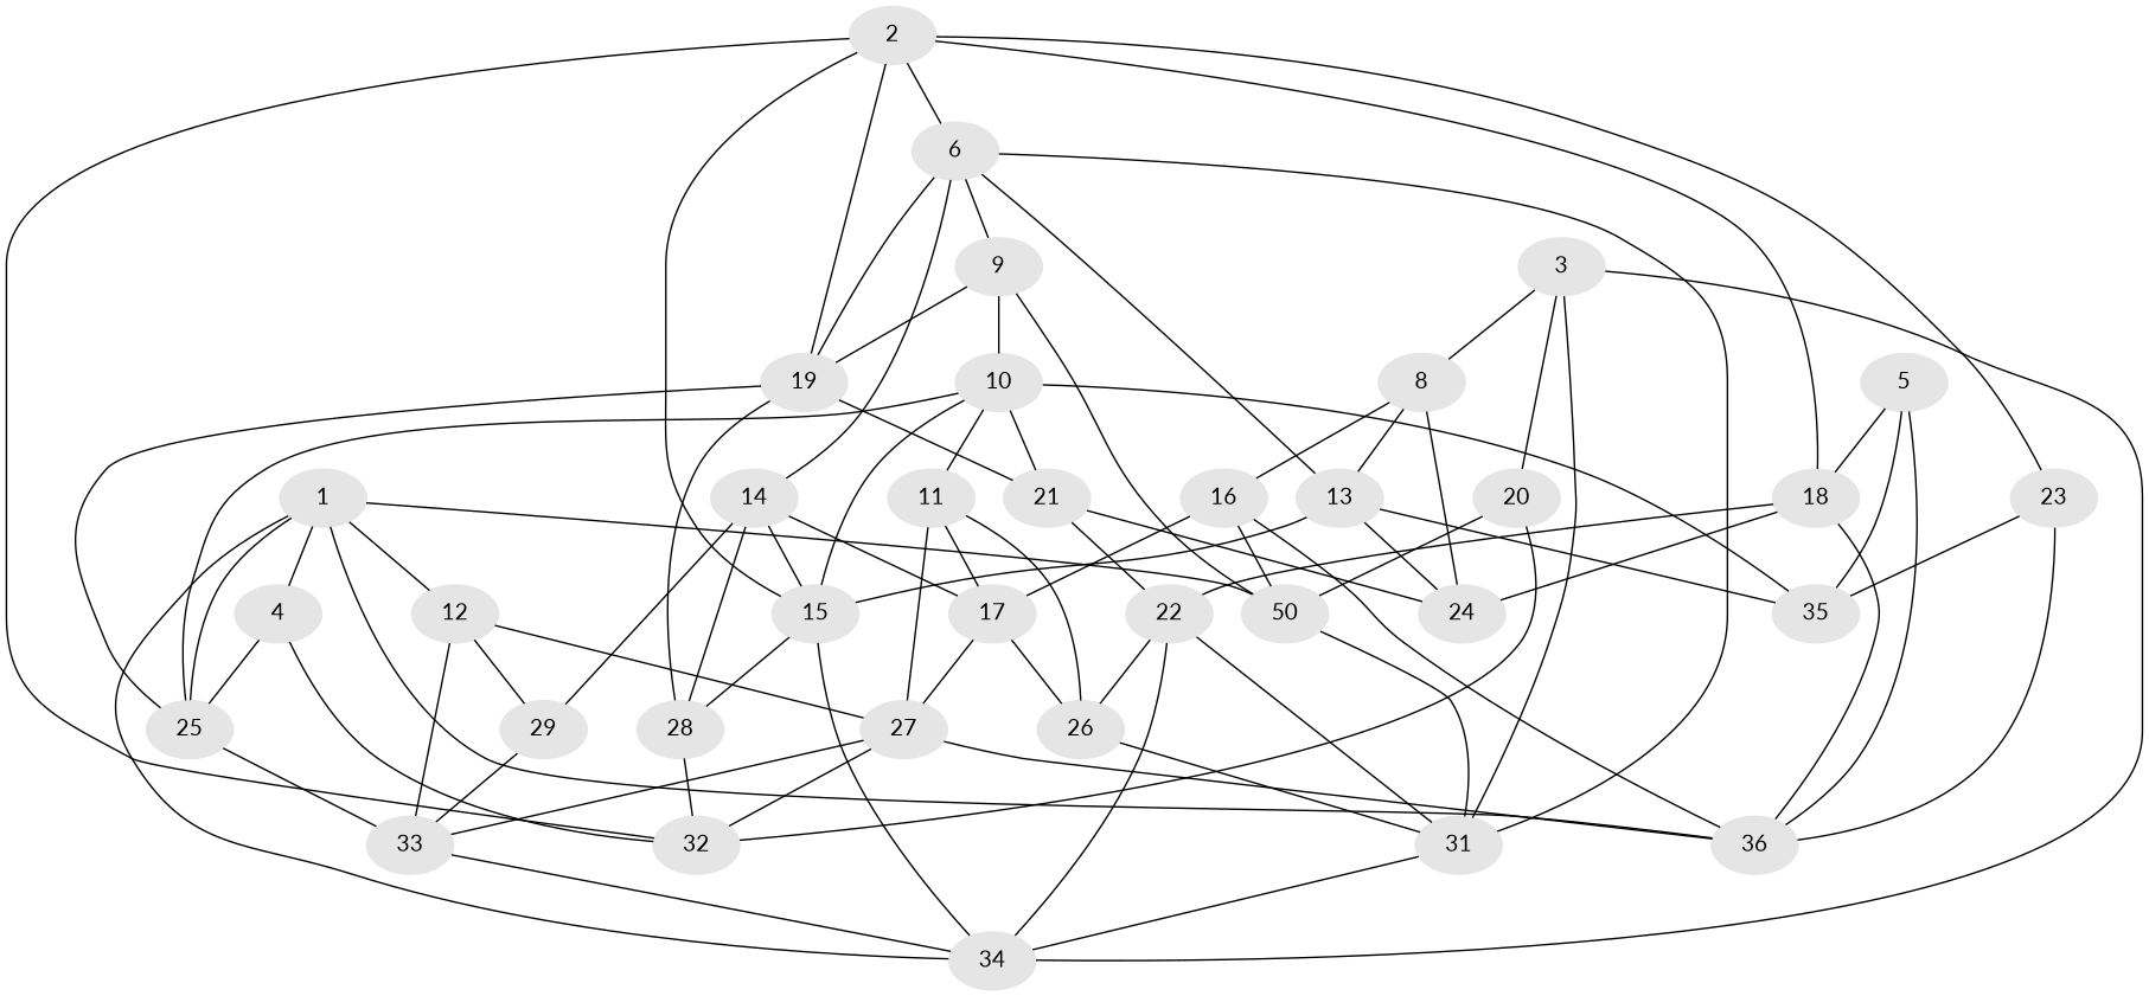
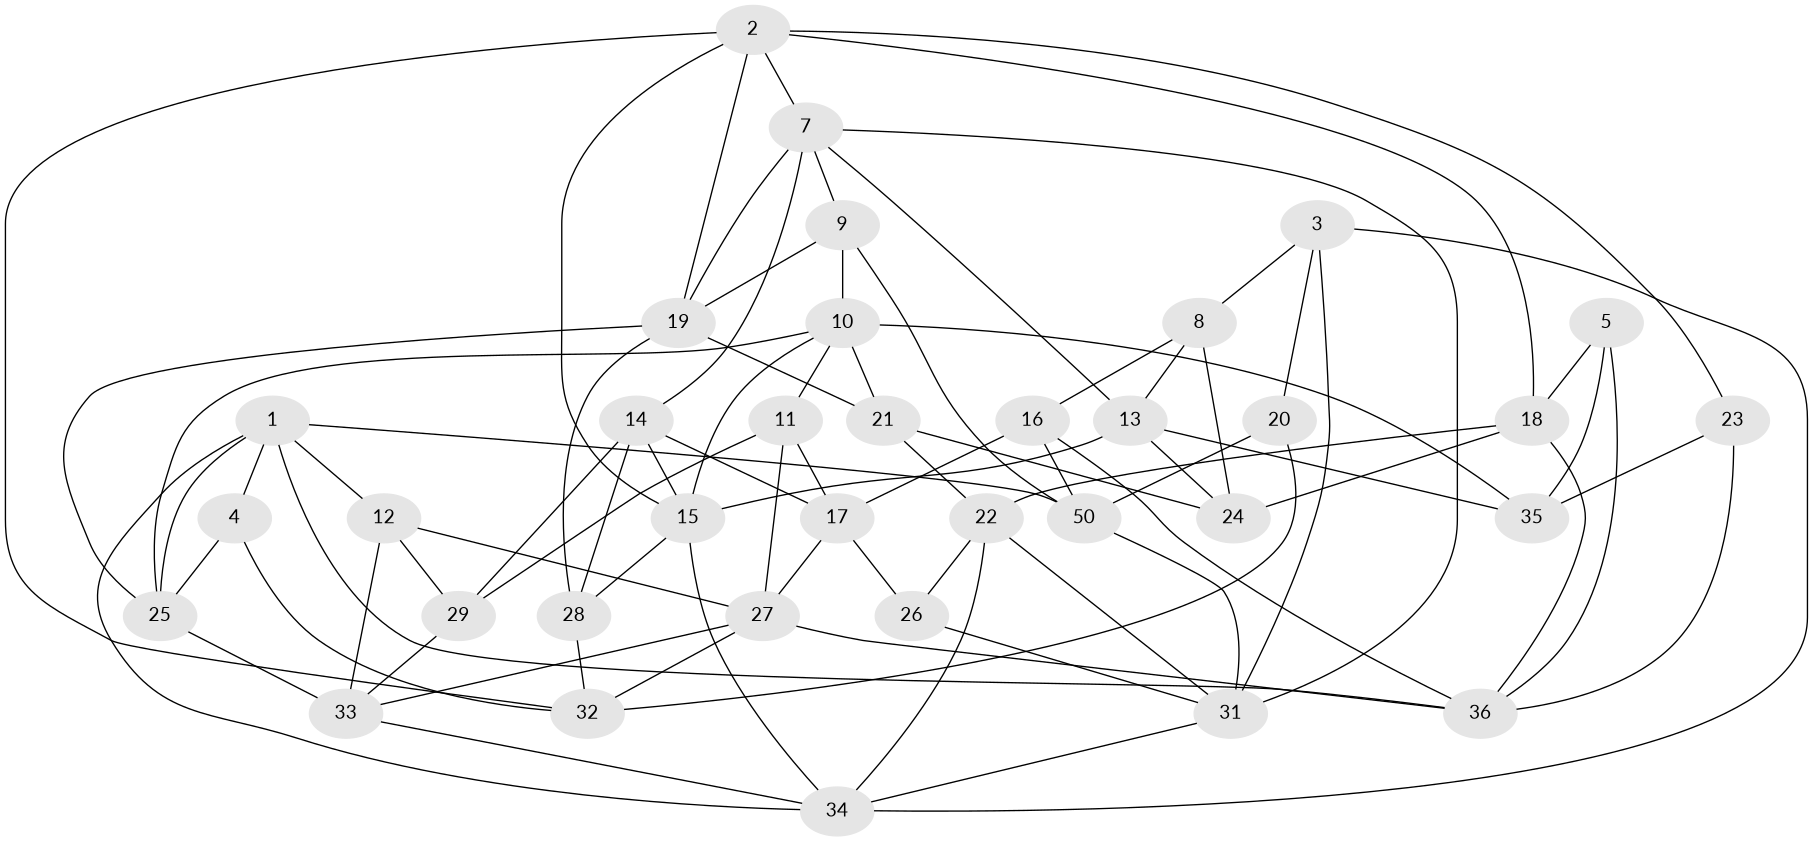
  graph {
    fontname=Lato
    node [color=gray90 fontname=Lato style=filled]
    edge [fontname=Lato weight=1.0]
    1
    4
    12
    25
    n5 [label=50]
    34
    36
    32
    27
    29
    33
    31
    2
-   7 [label=6]
+   7
    15
    19
    23
    18
    5
    35
    9
    13
    14
    28
    21
    3
    8
    20
    16
    24
    22
    26
    10
    17
    11
    1 -- 4
    1 -- 12
    1 -- 25
    1 -- n5
    1 -- 34
    1 -- 36
    4 -- 25
    4 -- 32
    12 -- 27
    12 -- 29
    12 -- 33
    25 -- 33 [weight=2.0]
    n5 -- 31
    27 -- 36
    27 -- 32
    27 -- 33
    29 -- 33
    33 -- 34
    31 -- 34
    2 -- 32
    2 -- 7
    2 -- 15
    2 -- 19
    2 -- 23
    2 -- 18
    7 -- 31
    7 -- 19
    7 -- 9
    7 -- 13
    7 -- 14
    15 -- 34
    15 -- 28
    19 -- 25
    19 -- 28
    19 -- 21
    23 -- 36
    23 -- 35
    18 -- 36
    18 -- 24
    18 -- 22 [weight=2.0]
    5 -- 36
    5 -- 18 [weight=2.0]
    5 -- 35 [weight=2.0]
    9 -- n5
    9 -- 19
    9 -- 10
    13 -- 15
    13 -- 35 [weight=2.0]
    13 -- 24
    14 -- 29 [weight=2.0]
    14 -- 15
    14 -- 28
    14 -- 17
    28 -- 32
    21 -- 24
    21 -- 22
    3 -- 34
    3 -- 31
    3 -- 8
    3 -- 20
    8 -- 13
    8 -- 16
    8 -- 24
    20 -- n5
    20 -- 32 [weight=2.0]
    16 -- n5 [weight=2.0]
    16 -- 36
    16 -- 17 [weight=2.0]
    22 -- 34
    22 -- 31
    22 -- 26
    26 -- 31
    10 -- 25
    10 -- 15
    10 -- 35
    10 -- 21
    10 -- 11
    17 -- 27
    17 -- 26
    11 -- 27
-   11 -- 26
+   11 -- 29
    11 -- 17
  }
